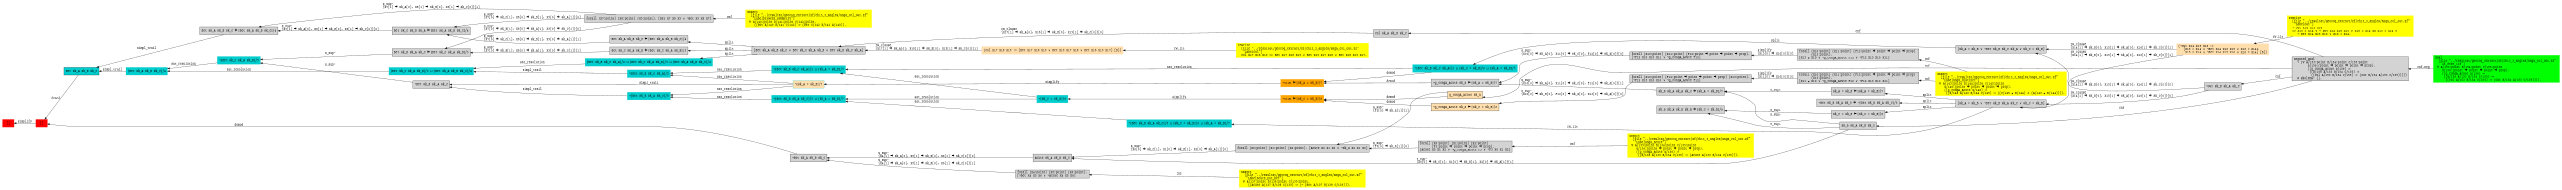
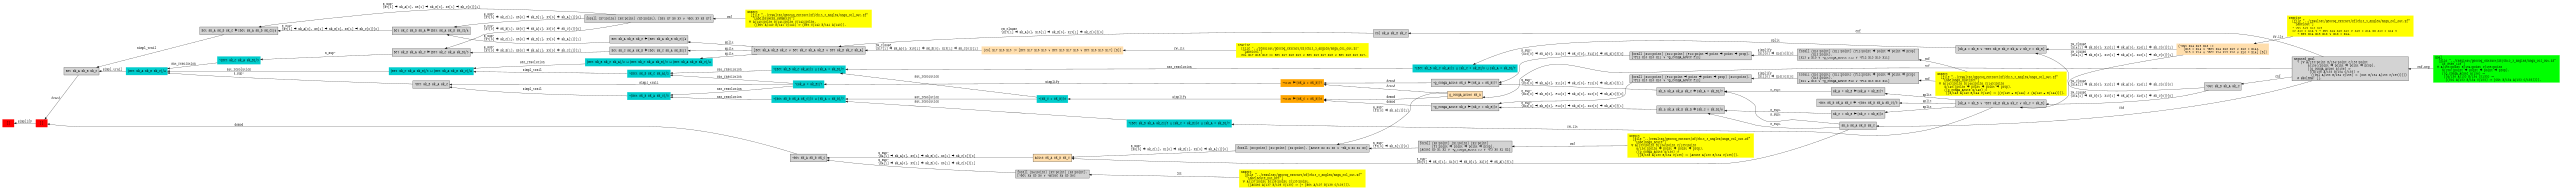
  digraph {
    fontname="Courier Prime"
    rankdir=LR
    node [fontname="Courier Prime" shape=box style=filled]
    edge [dir=back fontname="Courier Prime"]
    n1 [color=red label="[]"]
    n2 [color=red label="[]"]
-   n3 [label="Bet sk_A sk_B sk_C\l" fillcolor=cyan3]
+   n3 [label="Bet sk_A sk_B sk_C\l"]
    n4 [label="¬Bet sk_A sk_B sk_C\l"]
    n5 [color=cyan3 label="⟦Bet sk_A sk_B sk_C⟧/4\l"]
    n6 [label="Bet sk_A sk_B sk_C ← ⟦Bet sk_A sk_B sk_C⟧/4\l"]
    n7 [label="forall (X4:point) (X5:point) (X6:point).\l[¬Bet X4 X5 X6 ∨ ¬Acute X4 X5 X6]\l"]
-   n8 [label="Acute sk_A sk_B sk_C\l"]
+   n8 [label="Acute sk_A sk_B sk_C\l" fillcolor=navajowhite]
    n9 [color=cyan3 label="¬⟦Bet sk_C sk_A sk_B⟧/3\l"]
    n10 [color=cyan3 label="⟦Bet sk_C sk_A sk_B⟧/3 ⊔ ⟦Bet sk_A sk_B sk_C⟧/4\l"]
    n11 [label="forall (X7:point) (X8:point) (X9:point). [Bet X7 X8 X9 ∨ ¬Bet X9 X8 X7]\l"]
    n12 [label="Bet sk_C sk_B sk_A ← ⟦Bet sk_A sk_B sk_C⟧/4\l"]
    n13 [label="¬Bet sk_B sk_A sk_C\l"]
    n14 [label="Bet sk_B sk_A sk_C ← ⟦Bet sk_C sk_A sk_B⟧/3\l"]
    n15 [color=cyan3 label="¬⟦Bet sk_B sk_C sk_A⟧/2\l"]
    n16 [color=cyan3 label="⟦Bet sk_B sk_C sk_A⟧/2 ⊔ ⟦Bet sk_C sk_A sk_B⟧/3 ⊔ ⟦Bet sk_A sk_B sk_C⟧/4\l"]
    n17 [color=cyan3 label="¬⟦Bet sk_B sk_A sk_C⟧/5\l"]
-   n18 [color=cyan3 label="¬⟦sk_A = sk_B⟧/7\l" fillcolor=navajowhite]
+   n18 [color=cyan3 label="¬⟦sk_A = sk_B⟧/7\l"]
    n19 [label="Bet sk_C sk_A sk_B ← ⟦Bet sk_C sk_A sk_B⟧/3\l"]
    n20 [color=cyan3 label="¬⟦Bet sk_B sk_A sk_C⟧/5 ⊔ ⟦sk_A = sk_B⟧/7\l"]
    n21 [label="¬Bet sk_B sk_A sk_C ← ¬⟦Bet sk_B sk_A sk_C⟧/5\l"]
    n22 [label="[sk_A = sk_B ∨ ¬Bet sk_B sk_A sk_C ∨ sk_C = sk_B]\l"]
    n23 [color=orange label="¬true ← ⟦sk_A = sk_B⟧/7\l"]
    n24 [color=cyan3 label="¬⟦sk_C = sk_B⟧/6\l"]
    n25 [color=cyan3 label="¬⟦Bet sk_B sk_A sk_C⟧/5 ⊔ ⟦sk_C = sk_B⟧/6 ⊔ ⟦sk_A = sk_B⟧/7\l"]
    n26 [fillcolor=navajowhite label="Q_CongA_Acute sk_a\l"]
    n27 [label="¬Q_CongA_Acute sk_a ← ⟦sk_A = sk_B⟧/7\l"]
    n28 [label="negated_goal\l  ¬ (∀ A/153:point B/154:point C/155:point \l        a/156:(point → point → point → prop).\l        ((Q_CongA_Acute a/156) ⇒\l         ((a/156 A/153 B/154 C/155) ⇒\l          ((Col A/153 B/154 C/155) ⇒ (Out B/154 A/153 C/155)))))\l  # skolems: [].\l"]
    n29 [label="forall (X10:point) (X11:point) (F12:point → point → point → prop).\l[¬F12 X10 X10 X11 ∨ ¬Q_CongA_Acute F12]\l"]
    n30 [label="sk_a sk_A sk_A sk_C ← ⟦sk_A = sk_B⟧/7\l"]
    n31 [color=green label="goal\l  [file \"../resultat/geocoq_extract/zf/Ch13_3_angles/anga_col_out.zf\" \l   \"zf_stmt_128\"]\l  ∀ A/153:point B/154:point C/155:point \l    a/156:(point → point → point → prop).\l    ((Q_CongA_Acute a/156) ⇒\l     ((a/156 A/153 B/154 C/155) ⇒\l      ((Col A/153 B/154 C/155) ⇒ (Out B/154 A/153 C/155)))).\l"]
    n32 [label="forall (X10:point) (X11:point) (F12:point → point → point → prop) \l       (X13:point).\l[X13 ≠ X10 ∨ ¬Q_CongA_Acute F12 ∨ ¬F12 X13 X10 X11]\l"]
    n33 [label="sk_a sk_A sk_B sk_C\l"]
    n34 [label="sk_A = sk_B ← ⟦sk_A = sk_B⟧/7\l"]
    n35 [color=yellow label="assert\l  [file \"../resultat/geocoq_extract/zf/Ch13_3_angles/anga_col_out.zf\" \l   \"Labelanga_distinct\"]\l  ∀ A/143:point B/144:point C/145:point \l    a/146:(point → point → point → prop).\l    ((Q_CongA_Acute a/146) ⇒\l     ((a/146 A/143 B/144 C/145) ⇒ ((C/145 ≠ B/144) ∧ (A/143 ≠ B/144)))).\l"]
    n36 [color=navajowhite label="(¬Out X14 X15 X16 :=\l   [X15 = X14 ∨ ¬Bet X14 X16 X15 ∨ X16 = X14∧\l    X15 = X14 ∨ ¬Bet X14 X15 X16 ∨ X16 = X14] [B])\l"]
    n37 [label="¬Out sk_B sk_A sk_C\l"]
    n38 [color=yellow label="rewrite\l  [file \"../resultat/geocoq_extract/zf/Ch13_3_angles/anga_col_out.zf\" \l   \"LabelOut\"]\l  ¬ Out X14 X15 X16\l  =\> X15 = X14 ∨ ¬ Bet X14 X16 X15 ∨ X16 = X14 && X15 = X14 ∨ \l     ¬ Bet X14 X15 X16 ∨ X16 = X14.\l"]
    n39 [color=orange label="¬true ← ⟦sk_C = sk_B⟧/6\l"]
-   n40 [label="¬Q_CongA_Acute sk_a ← ⟦sk_C = sk_B⟧/6\l" fillcolor=navajowhite]
+   n40 [label="¬Q_CongA_Acute sk_a ← ⟦sk_C = sk_B⟧/6\l"]
    n41 [label="forall (X10:point) (F12:point → point → point → prop) (X13:point).\l[¬F12 X13 X10 X10 ∨ ¬Q_CongA_Acute F12]\l"]
    n42 [label="sk_a sk_A sk_B sk_B ← ⟦sk_C = sk_B⟧/6\l"]
    n43 [label="forall (X10:point) (X11:point) (F12:point → point → point → prop) \l       (X13:point).\l[X11 ≠ X10 ∨ ¬Q_CongA_Acute F12 ∨ ¬F12 X13 X10 X11]\l"]
    n44 [label="sk_C = sk_B ← ⟦sk_C = sk_B⟧/6\l"]
    n45 [color=yellow label="assert\l  [file \"../resultat/geocoq_extract/zf/Ch13_3_angles/anga_col_out.zf\" \l   \"Labelbetween_symmetry\"]\l  ∀ A/140:point B/141:point C/142:point.\l    ((Bet A/140 B/141 C/142) ⇒ (Bet C/142 B/141 A/140)).\l"]
    n46 [label="[Bet sk_A sk_B sk_C ∨ Bet sk_C sk_A sk_B ∨ Bet sk_B sk_C sk_A]\l"]
    n47 [color=navajowhite label="(Col X17 X18 X19 := [Bet X17 X18 X19 ∨ Bet X19 X17 X18 ∨ Bet X18 X19 X17] [B])\l"]
    n48 [label="Col sk_A sk_B sk_C\l"]
    n49 [color=yellow label="rewrite\l  [file \"../resultat/geocoq_extract/zf/Ch13_3_angles/anga_col_out.zf\" \l   \"LabelCol\"]\l  Col X17 X18 X19 =\> Bet X17 X18 X19 ∨ Bet X19 X17 X18 ∨ Bet X18 X19 X17.\l"]
    n50 [color=cyan3 label="¬⟦Bet sk_B sk_C sk_A⟧/2 ⊔ ⟦sk_A = sk_B⟧/7\l"]
    n51 [color=cyan3 label="¬⟦Bet sk_B sk_C sk_A⟧/2 ⊔ ⟦sk_C = sk_B⟧/6 ⊔ ⟦sk_A = sk_B⟧/7\l"]
    n52 [label="[sk_A = sk_B ∨ ¬Bet sk_B sk_C sk_A ∨ sk_C = sk_B]\l"]
    n53 [label="Bet sk_A sk_B sk_C ← ⟦Bet sk_A sk_B sk_C⟧/4\l"]
    n54 [color=yellow label="assert\l  [file \"../resultat/geocoq_extract/zf/Ch13_3_angles/anga_col_out.zf\" \l   \"Labelacute_not_bet\"]\l  ∀ A/137:point B/138:point C/139:point.\l    ((Acute A/137 B/138 C/139) ⇒ (¬ (Bet A/137 B/138 C/139))).\l"]
    n55 [label="forall (X0:point) (X1:point) (X2:point). [Acute X2 X1 X0 ∨ ¬sk_a X2 X1 X0]\l"]
    n56 [label="forall (X0:point) (X1:point) (X2:point) \l       (F3:point → point → point → prop).\l[Acute X0 X1 X2 ∨ ¬Q_CongA_Acute F3 ∨ ¬F3 X0 X1 X2]\l"]
    n57 [color=yellow label="assert\l  [file \"../resultat/geocoq_extract/zf/Ch13_3_angles/anga_col_out.zf\" \l   \"Labelanga_acute\"]\l  ∀ A/133:point B/134:point C/135:point \l    a/136:(point → point → point → prop).\l    ((Q_CongA_Acute a/136) ⇒\l     ((a/136 A/133 B/134 C/135) ⇒ (Acute A/133 B/134 C/135))).\l"]
    n1 -> n2 [label=simplify]
    n2 -> n3 [label=demod]
    n2 -> n4 [label=demod]
    n3 -> n5 [label=simpl_trail]
    n3 -> n6 [label=simpl_trail]
    n4 -> n7 [label="s_sup-\l\{X4[1] → sk_A[0], X5[1] → sk_B[0], X6[1] → sk_C[0]\}[1]\l"]
    n4 -> n8 [label="s_sup-\l\{X4[1] → sk_A[0], X5[1] → sk_B[0], X6[1] → sk_C[0]\}[0]\l"]
    n5 -> n9 [label=sat_resolution]
    n5 -> n10 [label=sat_resolution]
    n6 -> n11 [label="s_sup-\l\{X7[1] → sk_A[0], X8[1] → sk_B[0], X9[1] → sk_C[0]\}[1]\l"]
    n6 -> n12 [label="s_sup-\l\{X7[1] → sk_A[0], X8[1] → sk_B[0], X9[1] → sk_C[0]\}[0]\l"]
    n7 -> n54 [label=cnf]
    n8 -> n33 [label="s_sup-\l\{X0[0] → sk_C[1], X1[0] → sk_B[1], X2[0] → sk_A[1]\}[1]\l"]
    n8 -> n55 [label="s_sup-\l\{X0[0] → sk_C[1], X1[0] → sk_B[1], X2[0] → sk_A[1]\}[0]\l"]
-   n9 -> n13 [label="s_sup-\l"]
+   n5 -> n13 [label="s_sup-\l"]
    n9 -> n14 [label="s_sup-\l"]
    n10 -> n15 [label=simpl_trail]
    n10 -> n16 [label=sat_resolution]
    n11 -> n45 [label=cnf]
    n12 -> n11 [label="s_sup-\l\{X7[0] → sk_C[1], X8[0] → sk_B[1], X9[0] → sk_A[1]\}[0]\l"]
    n12 -> n53 [label="s_sup-\l\{X7[0] → sk_C[1], X8[0] → sk_B[1], X9[0] → sk_A[1]\}[1]\l"]
    n13 -> n17 [label=simpl_trail]
    n13 -> n18 [label=simpl_trail]
    n14 -> n11 [label="s_sup-\l\{X7[0] → sk_B[1], X8[0] → sk_A[1], X9[0] → sk_C[1]\}[0]\l"]
    n14 -> n19 [label="s_sup-\l\{X7[0] → sk_B[1], X8[0] → sk_A[1], X9[0] → sk_C[1]\}[1]\l"]
    n15 -> n18 [label=sat_resolution]
    n15 -> n50 [label=sat_resolution]
    n16 -> n46 [label=split]
    n17 -> n18 [label=sat_resolution]
    n17 -> n20 [label=sat_resolution]
    n18 -> n23 [label=simplify]
    n19 -> n46 [label=split]
    n20 -> n24 [label=sat_resolution]
    n20 -> n25 [label=sat_resolution]
    n21 -> n22 [label=split]
    n22 -> n36 [label="rw_clause\l\{X14[1] → sk_B[0], X15[1] → sk_A[0], X16[1] → sk_C[0]\}[1]\l"]
    n22 -> n37 [label="rw_clause\l\{X14[1] → sk_B[0], X15[1] → sk_A[0], X16[1] → sk_C[0]\}[0]\l"]
-   n23 -> n51 [label=demod]
+   n23 -> n26 [label=demod]
    n23 -> n27 [label=demod]
    n24 -> n39 [label=simplify]
    n25 -> n22 [label="rw.lit"]
    n26 -> n28 [label=cnf]
    n27 -> n29 [label="s_sup-\l\{X10[0] → sk_A[0], X11[0] → sk_C[0], F12[0] → sk_a[0]\}[0]\l"]
    n27 -> n30 [label="s_sup-\l\{X10[0] → sk_A[0], X11[0] → sk_C[0], F12[0] → sk_a[0]\}[1]\l"]
    n28 -> n31 [label="cnf.neg"]
    n29 -> n32 [label="simplify\l\{X13[0] → X10[0]\}[0]\l"]
    n30 -> n33 [label="s_sup+\l"]
    n30 -> n34 [label="s_sup+\l"]
    n32 -> n35 [label=cnf]
    n33 -> n28 [label=cnf]
    n34 -> n22 [label=split]
    n36 -> n38 [label="rw.lit"]
    n37 -> n28 [label=cnf]
    n39 -> n26 [label=demod]
    n39 -> n40 [label=demod]
    n40 -> n41 [label="s_sup-\l\{X10[0] → sk_B[0], F12[0] → sk_a[0], X13[0] → sk_A[0]\}[0]\l"]
+   n40 -> n42 [label="s_sup-\l\{X10[0] → sk_B[0], F12[0] → sk_a[0], X13[0] → sk_A[0]\}[1]\l"]
    n41 -> n43 [label="simplify\l\{X11[0] → X10[0]\}[0]\l"]
    n42 -> n33 [label="s_sup+\l"]
    n42 -> n44 [label="s_sup+\l"]
    n43 -> n35 [label=cnf]
    n44 -> n22 [label=split]
    n46 -> n47 [label="rw_clause\l\{X17[1] → sk_A[0], X18[1] → sk_B[0], X19[1] → sk_C[0]\}[1]\l"]
    n46 -> n48 [label="rw_clause\l\{X17[1] → sk_A[0], X18[1] → sk_B[0], X19[1] → sk_C[0]\}[0]\l"]
    n47 -> n49 [label="rw.lit"]
    n48 -> n28 [label=cnf]
    n50 -> n24 [label=sat_resolution]
    n50 -> n51 [label=sat_resolution]
    n51 -> n52 [label=split]
    n52 -> n36 [label="rw_clause\l\{X14[1] → sk_B[0], X15[1] → sk_A[0], X16[1] → sk_C[0]\}[1]\l"]
    n52 -> n37 [label="rw_clause\l\{X14[1] → sk_B[0], X15[1] → sk_A[0], X16[1] → sk_C[0]\}[0]\l"]
    n53 -> n46 [label=split]
    n55 -> n26 [label="s_sup-\l\{F3[0] → sk_a[1]\}[1]\l"]
    n55 -> n56 [label="s_sup-\l\{F3[0] → sk_a[1]\}[0]\l"]
    n56 -> n57 [label=cnf]
  }
